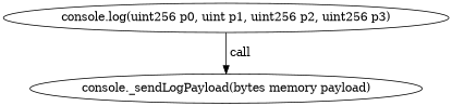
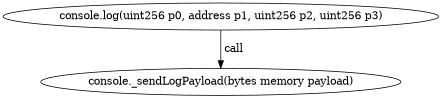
  digraph {
    fontname="DejaVu Serif"
    node [fontname="DejaVu Serif"]
-   "console.log(uint256 p0, address p1, uint256 p2, uint256 p3)" [height=0.5 width=6.7215 label="console.log(uint256 p0, uint p1, uint256 p2, uint256 p3)"]
+   "console.log(uint256 p0, address p1, uint256 p2, uint256 p3)" [height=0.5 width=6.7215]
    "console._sendLogPayload(bytes memory payload)" [height=0.5 width=5.7372]
    "console.log(uint256 p0, address p1, uint256 p2, uint256 p3)" -> "console._sendLogPayload(bytes memory payload)" [label=" call" fontname="DejaVu Serif"]
  }
